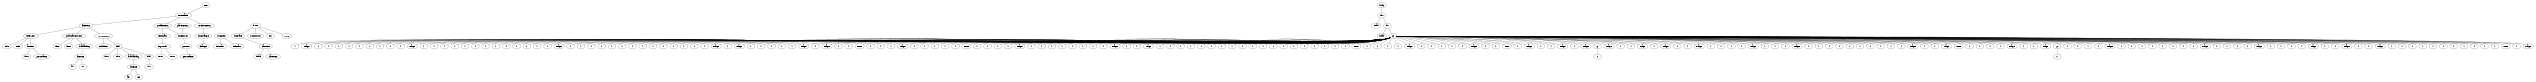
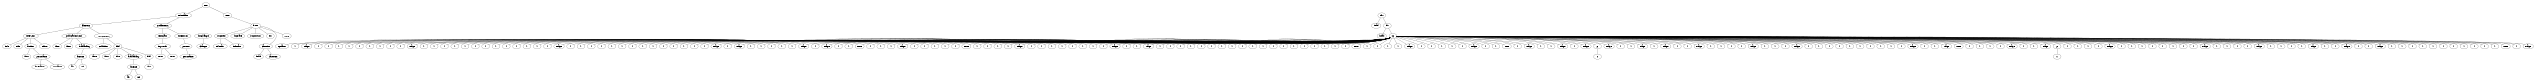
  graph {
    fontname="DejaVu Serif"
    node [fontname="DejaVu Serif"]
    edge [fontname="DejaVu Serif"]
    n1 [label=TEI]
    n2 [label=teiHeader]
+   n3 [label=text]
    n4 [label=fileDesc]
    n5 [label=profileDesc]
-   n6 [label=revisionDesc]
    n7 [label=front]
    n8 [label=titleStmt]
    n9 [label=publicationStmt]
    n10 [label=sourceDesc]
    n11 [label=textClass]
    n12 [label=listPerson]
    n13 [label=listChange]
    n14 [label=title]
    n15 [label=title]
    n16 [label=author]
+   n17 [label=editor]
    n18 [label=idno]
    n19 [label=idno]
    n20 [label=availability]
    n21 [label=publisher]
    n22 [label=bibl]
    n23 [label=idno]
    n24 [label=persName]
+   n25 [label=forename]
+   n26 [label=surname]
    n27 [label=licence]
    n28 [label=ab]
    n29 [label=ref]
+   n30 [label=name]
    n31 [label=idno]
    n32 [label=idno]
    n33 [label=availability]
    n34 [label=bibl]
    n35 [label=licence]
    n36 [label=idno]
    n37 [label=ab]
    n38 [label=ref]
-   n39 [label=particDesc]
    n40 [label=keywords]
    n41 [label=person]
    n42 [label=persName]
    n43 [label=term]
    n44 [label=term]
    n45 [label=change]
    n46 [label=docTitle]
    n47 [label=docDate]
    n48 [label=docAuthor]
    n49 [label=div]
    n50 [label=castList]
    n51 [label=note]
-   n52 [label=body]
    n53 [label=div]
    n54 [label=titlePart]
    n55 [label=titlePart]
    n56 [label=head]
    n57 [label=castItem]
    n58 [label=head]
    n59 [label=div]
    n60 [label=head]
    n61 [label=sp]
+   n62 [label=speaker]
    n63 [label=l]
    n64 [label=stage]
    n65 [label=l]
    n66 [label=l]
    n67 [label=l]
    n68 [label=l]
    n69 [label=l]
    n70 [label=l]
    n71 [label=l]
    n72 [label=l]
    n73 [label=l]
    n74 [label=stage]
    n75 [label=l]
    n76 [label=l]
    n77 [label=l]
    n78 [label=l]
    n79 [label=l]
    n80 [label=l]
    n81 [label=l]
    n82 [label=l]
    n83 [label=l]
    n84 [label=l]
    n85 [label=l]
    n86 [label=l]
    n87 [label=l]
    n88 [label=stage]
    n89 [label=l]
    n90 [label=l]
    n91 [label=l]
    n92 [label=l]
    n93 [label=l]
    n94 [label=l]
    n95 [label=l]
    n96 [label=l]
    n97 [label=l]
    n98 [label=l]
    n99 [label=l]
    n100 [label=l]
    n101 [label=l]
    n102 [label=l]
    n103 [label=stage]
    n104 [label=l]
    n105 [label=stage]
    n106 [label=l]
    n107 [label=l]
    n108 [label=l]
    n109 [label=l]
    n110 [label=l]
    n111 [label=stage]
    n112 [label=l]
    n113 [label=stage]
    n114 [label=l]
    n115 [label=l]
    n116 [label=note]
    n117 [label=l]
    n118 [label=l]
    n119 [label=l]
    n120 [label=stage]
    n121 [label=l]
    n122 [label=l]
    n123 [label=l]
    n124 [label=l]
    n125 [label=l]
    n126 [label=note]
    n127 [label=l]
    n128 [label=l]
    n129 [label=l]
    n130 [label=l]
    n131 [label=stage]
    n132 [label=l]
    n133 [label=l]
    n134 [label=l]
    n135 [label=l]
    n136 [label=l]
    n137 [label=l]
    n138 [label=l]
    n139 [label=l]
    n140 [label=stage]
    n141 [label=l]
    n142 [label=l]
    n143 [label=stage]
    n144 [label=l]
    n145 [label=l]
    n146 [label=l]
    n147 [label=l]
    n148 [label=l]
    n149 [label=l]
    n150 [label=l]
    n151 [label=l]
    n152 [label=l]
    n153 [label=l]
    n154 [label=l]
    n155 [label=l]
    n156 [label=l]
    n157 [label=l]
    n158 [label=l]
    n159 [label=l]
    n160 [label=l]
    n161 [label=l]
    n162 [label=l]
    n163 [label=note]
    n164 [label=l]
    n165 [label=l]
    n166 [label=l]
    n167 [label=l]
    n168 [label=stage]
    n169 [label=l]
    n170 [label=l]
    n171 [label=l]
    n172 [label=l]
    n173 [label=l]
    n174 [label=stage]
    n175 [label=l]
    n176 [label=l]
    n177 [label=note]
    n178 [label=l]
    n179 [label=stage]
    n180 [label=l]
    n181 [label=l]
    n182 [label=stage]
    n183 [label=l]
    n184 [label=stage]
    n185 [label=p]
    n186 [label=stage]
    n187 [label=l]
    n188 [label=l]
    n189 [label=stage]
    n190 [label=l]
    n191 [label=stage]
    n192 [label=l]
    n193 [label=l]
    n194 [label=stage]
    n195 [label=l]
    n196 [label=l]
    n197 [label=l]
    n198 [label=l]
    n199 [label=stage]
    n200 [label=l]
    n201 [label=l]
    n202 [label=l]
    n203 [label=stage]
    n204 [label=l]
    n205 [label=l]
    n206 [label=l]
    n207 [label=l]
    n208 [label=l]
    n209 [label=l]
    n210 [label=l]
    n211 [label=l]
    n212 [label=l]
    n213 [label=l]
    n214 [label=stage]
    n215 [label=l]
    n216 [label=l]
    n217 [label=stage]
    n218 [label=note]
    n219 [label=l]
    n220 [label=l]
    n221 [label=l]
    n222 [label=l]
    n223 [label=stage]
    n224 [label=l]
    n225 [label=l]
    n226 [label=stage]
    n227 [label=p]
    n228 [label=l]
    n229 [label=l]
    n230 [label=l]
    n231 [label=l]
    n232 [label=stage]
    n233 [label=l]
    n234 [label=l]
    n235 [label=l]
    n236 [label=l]
    n237 [label=l]
    n238 [label=l]
    n239 [label=l]
    n240 [label=l]
    n241 [label=stage]
    n242 [label=l]
    n243 [label=l]
    n244 [label=l]
    n245 [label=l]
    n246 [label=stage]
    n247 [label=l]
    n248 [label=l]
    n249 [label=l]
    n250 [label=l]
    n251 [label=stage]
    n252 [label=l]
    n253 [label=l]
    n254 [label=stage]
    n255 [label=l]
    n256 [label=l]
    n257 [label=stage]
    n258 [label=l]
    n259 [label=l]
    n260 [label=l]
    n261 [label=l]
    n262 [label=l]
    n263 [label=l]
    n264 [label=l]
    n265 [label=l]
    n266 [label=l]
    n267 [label=l]
    n268 [label=l]
    n269 [label=note]
    n270 [label=l]
    n271 [label=stage]
    n272 [label=s]
    n273 [label=s]
    n1 -- n2
+   n1 -- n3
    n2 -- n4
    n2 -- n5
-   n2 -- n6
+   n3 -- n7
    n4 -- n8
    n4 -- n9
    n4 -- n10
    n5 -- n11
    n5 -- n12
-   n6 -- n13
+   n7 -- n46
    n7 -- n47
    n7 -- n48
    n7 -- n49
-   n47 -- n50
+   n7 -- n50
    n7 -- n51
    n8 -- n14
    n8 -- n15
    n8 -- n16
+   n8 -- n17
    n9 -- n18
    n9 -- n19
    n9 -- n20
    n10 -- n21
    n10 -- n22
    n11 -- n40
    n12 -- n41
    n13 -- n45
    n16 -- n23
    n16 -- n24
    n20 -- n27
+   n22 -- n30
    n22 -- n31
    n22 -- n32
    n22 -- n33
    n22 -- n34
+   n24 -- n25
+   n24 -- n26
    n27 -- n28
    n27 -- n29
    n33 -- n35
    n34 -- n36
    n35 -- n37
    n35 -- n38
-   n39 -- n12
    n40 -- n43
    n40 -- n44
    n41 -- n42
    n46 -- n54
    n46 -- n55
    n50 -- n56
    n50 -- n57
-   n52 -- n53
    n53 -- n58
    n53 -- n59
    n59 -- n60
    n59 -- n61
+   n61 -- n62
    n61 -- n63
    n61 -- n64
    n61 -- n65
    n61 -- n66
    n61 -- n67
    n61 -- n68
    n61 -- n69
    n61 -- n70
    n61 -- n71
    n61 -- n72
    n61 -- n73
    n61 -- n74
    n61 -- n75
    n61 -- n76
    n61 -- n77
    n61 -- n78
    n61 -- n79
    n61 -- n80
    n61 -- n81
    n61 -- n82
    n61 -- n83
    n61 -- n84
    n61 -- n85
    n61 -- n86
    n61 -- n87
    n61 -- n88
    n61 -- n89
    n61 -- n90
    n61 -- n91
    n61 -- n92
    n61 -- n93
    n61 -- n94
    n61 -- n95
    n61 -- n96
    n61 -- n97
    n61 -- n98
    n61 -- n99
    n61 -- n100
    n61 -- n101
    n61 -- n102
    n61 -- n103
    n61 -- n104
    n61 -- n105
    n61 -- n106
    n61 -- n107
    n61 -- n108
    n61 -- n109
    n61 -- n110
    n61 -- n111
    n61 -- n112
    n61 -- n113
    n61 -- n114
    n61 -- n115
    n61 -- n116
    n61 -- n117
    n61 -- n118
    n61 -- n119
    n61 -- n120
    n61 -- n121
    n61 -- n122
    n61 -- n123
    n61 -- n124
    n61 -- n125
    n61 -- n126
    n61 -- n127
    n61 -- n128
    n61 -- n129
    n61 -- n130
    n61 -- n131
    n61 -- n132
    n61 -- n133
    n61 -- n134
    n61 -- n135
    n61 -- n136
    n61 -- n137
    n61 -- n138
    n61 -- n139
    n61 -- n140
    n61 -- n141
    n61 -- n142
    n61 -- n143
    n61 -- n144
    n61 -- n145
    n61 -- n146
    n61 -- n147
    n61 -- n148
    n61 -- n149
    n61 -- n150
    n61 -- n151
    n61 -- n152
    n61 -- n153
    n61 -- n154
    n61 -- n155
    n61 -- n156
    n61 -- n157
    n61 -- n158
    n61 -- n159
    n61 -- n160
    n61 -- n161
    n61 -- n162
    n61 -- n163
    n61 -- n164
    n61 -- n165
    n61 -- n166
    n61 -- n167
    n61 -- n168
    n61 -- n169
    n61 -- n170
    n61 -- n171
    n61 -- n172
    n61 -- n173
    n61 -- n174
    n61 -- n175
    n61 -- n176
    n61 -- n177
    n61 -- n178
    n61 -- n179
    n61 -- n180
    n61 -- n181
    n61 -- n182
    n61 -- n183
    n61 -- n184
    n61 -- n185
    n61 -- n186
    n61 -- n187
    n61 -- n188
    n61 -- n189
    n61 -- n190
    n61 -- n191
    n61 -- n192
    n61 -- n193
    n61 -- n194
    n61 -- n195
    n61 -- n196
    n61 -- n197
    n61 -- n198
    n61 -- n199
    n61 -- n200
    n61 -- n201
    n61 -- n202
    n61 -- n203
    n61 -- n204
    n61 -- n205
    n61 -- n206
    n61 -- n207
    n61 -- n208
    n61 -- n209
    n61 -- n210
    n61 -- n211
    n61 -- n212
    n61 -- n213
    n61 -- n214
    n61 -- n215
    n61 -- n216
    n61 -- n217
    n61 -- n218
    n61 -- n219
    n61 -- n220
    n61 -- n221
    n61 -- n222
    n61 -- n223
    n61 -- n224
    n61 -- n225
    n61 -- n226
    n61 -- n227
    n61 -- n228
    n61 -- n229
    n61 -- n230
    n61 -- n231
    n61 -- n232
    n61 -- n233
    n61 -- n234
    n61 -- n235
    n61 -- n236
    n61 -- n237
    n61 -- n238
    n61 -- n239
    n61 -- n240
    n61 -- n241
    n61 -- n242
    n61 -- n243
    n61 -- n244
    n61 -- n245
    n61 -- n246
    n61 -- n247
    n61 -- n248
    n61 -- n249
    n61 -- n250
    n61 -- n251
    n61 -- n252
    n61 -- n253
    n61 -- n254
    n61 -- n255
    n61 -- n256
    n61 -- n257
    n61 -- n258
    n61 -- n259
    n61 -- n260
    n61 -- n261
    n61 -- n262
    n61 -- n263
    n61 -- n264
    n61 -- n265
    n61 -- n266
    n61 -- n267
    n61 -- n268
    n61 -- n269
    n61 -- n270
    n61 -- n271
    n185 -- n272
    n227 -- n273
  }
